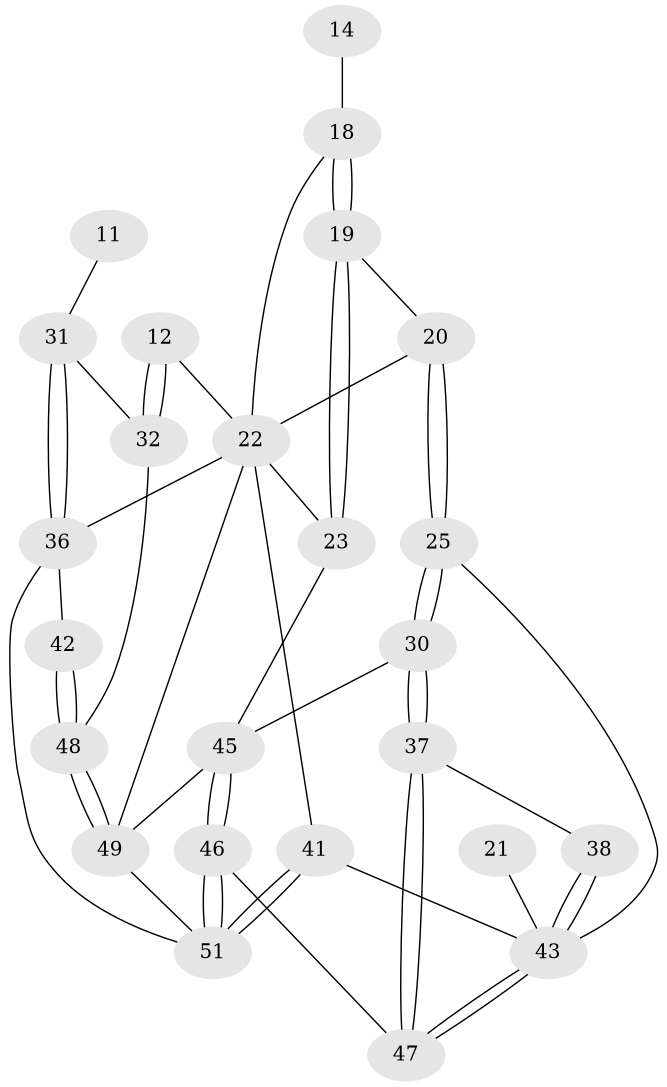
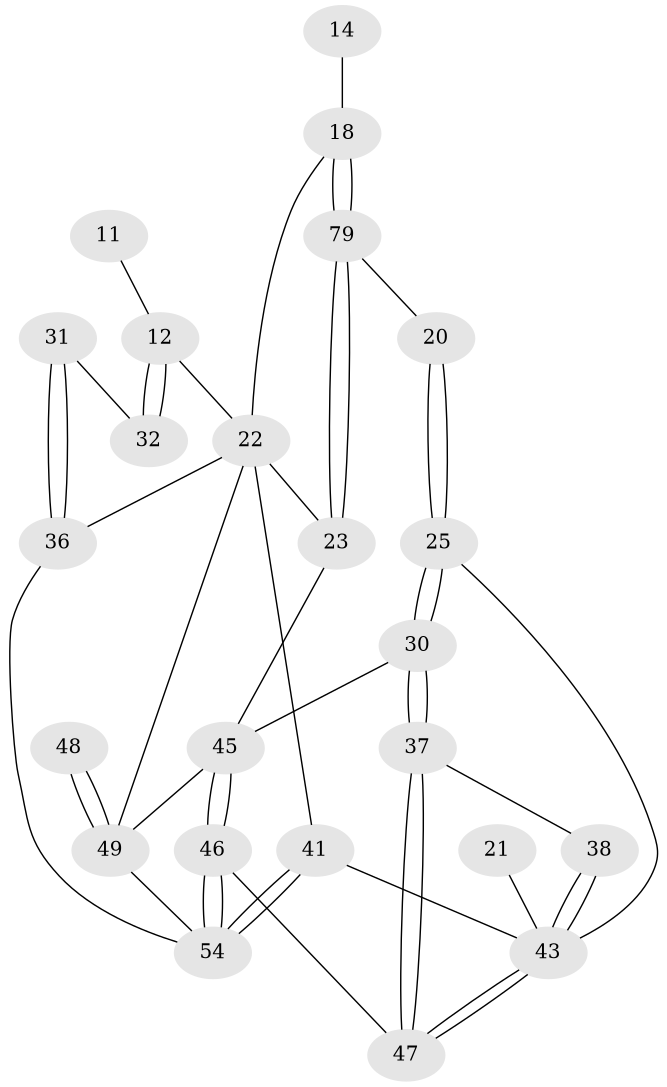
  graph {
    node [color=gray90 style=filled]
    11 [super="+2"]
    12 [super="+8"]
    22 [super="+10+6+5+4+16"]
    32
    36 [super="+3+24"]
-   42
-   51 [super="+50"]
+   51 [super="+50" label=54]
    23
    41
    49 [super="+44+39+35"]
    48 [super="+34+33"]
    18 [super="+13"]
    14
-   19
+   19 [label=79]
    20
    25
    45 [super="+29+28"]
    43 [super="+40+27+26"]
    30
    21 [super="+17"]
    47
    46
    37
    38
    31
-   11 -- 31 [weight=2]
+   11 -- 12 [weight=2]
    12 -- 22
    12 -- 32
    12 -- 32
    22 -- 36
    22 -- 23
    22 -- 41
    22 -- 49
-   32 -- 48
-   36 -- 42
    36 -- 51
-   42 -- 48 [weight=2]
-   42 -- 48
    23 -- 45
    41 -- 51 [weight=2]
    41 -- 51
    41 -- 43
    49 -- 51
    48 -- 49 [weight=2]
    48 -- 49
    18 -- 22
    18 -- 19
    18 -- 19
    14 -- 18 [weight=2]
    19 -- 23
    19 -- 23
    19 -- 20
-   20 -- 22
    20 -- 25
    20 -- 25
    25 -- 43
    25 -- 30
    25 -- 30
    45 -- 49 [weight=2]
    45 -- 46
    45 -- 46
    43 -- 47
    43 -- 47
    30 -- 45
    30 -- 37
    30 -- 37
    21 -- 43
    46 -- 51
    46 -- 51
    46 -- 47
    37 -- 47
    37 -- 47
    37 -- 38
    38 -- 43 [weight=2]
    38 -- 43
    31 -- 32
    31 -- 36 [weight=2]
    31 -- 36
  }
